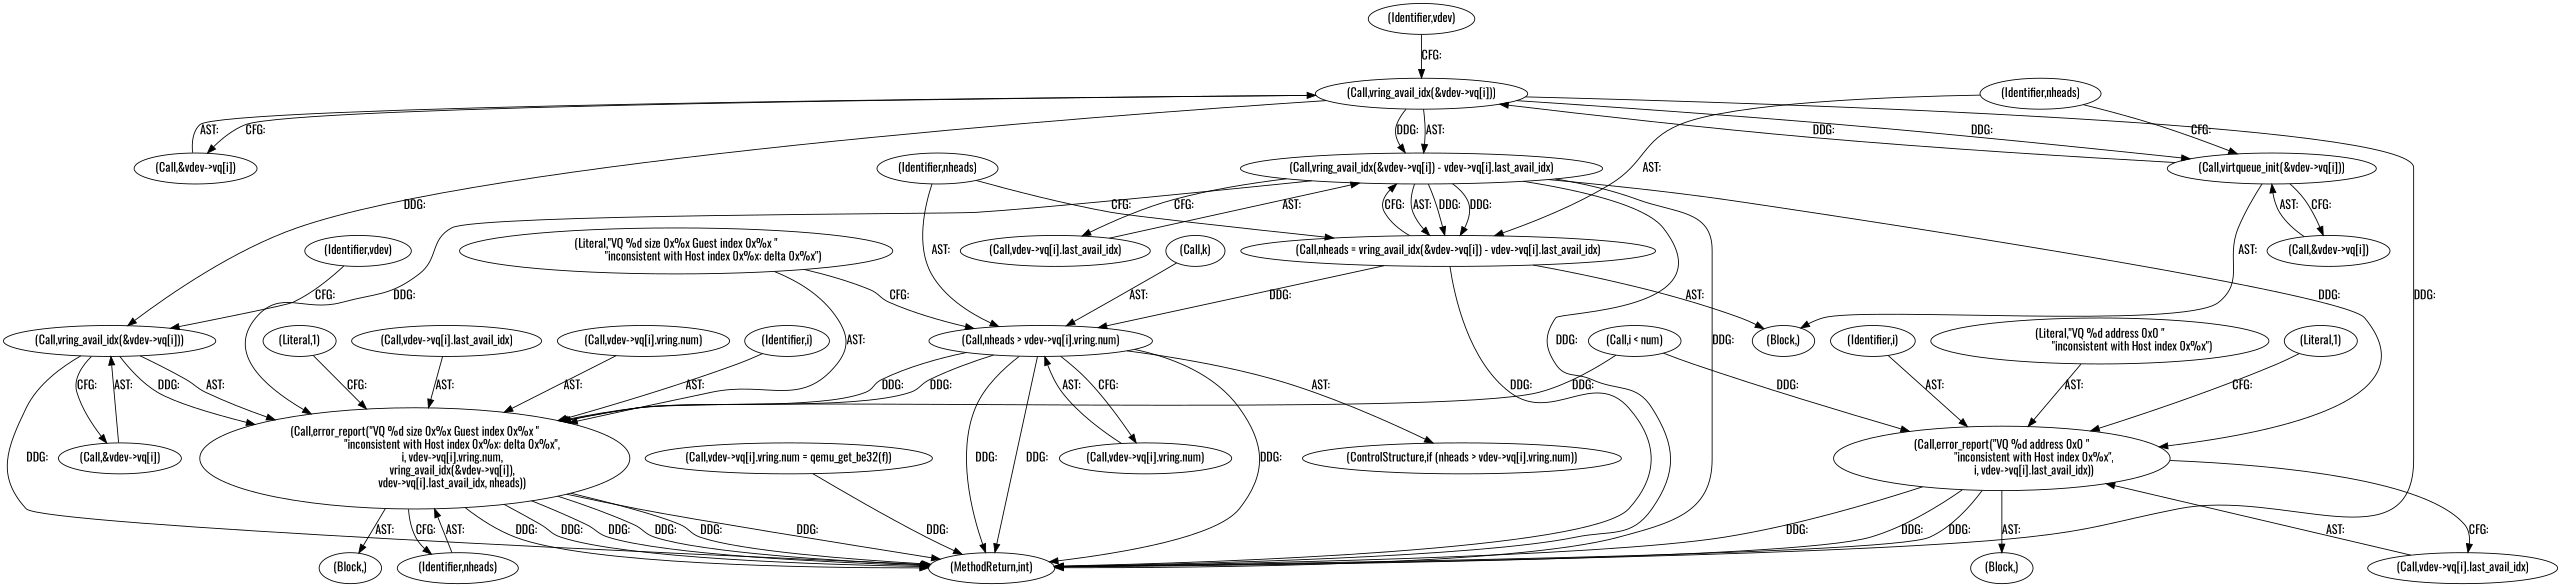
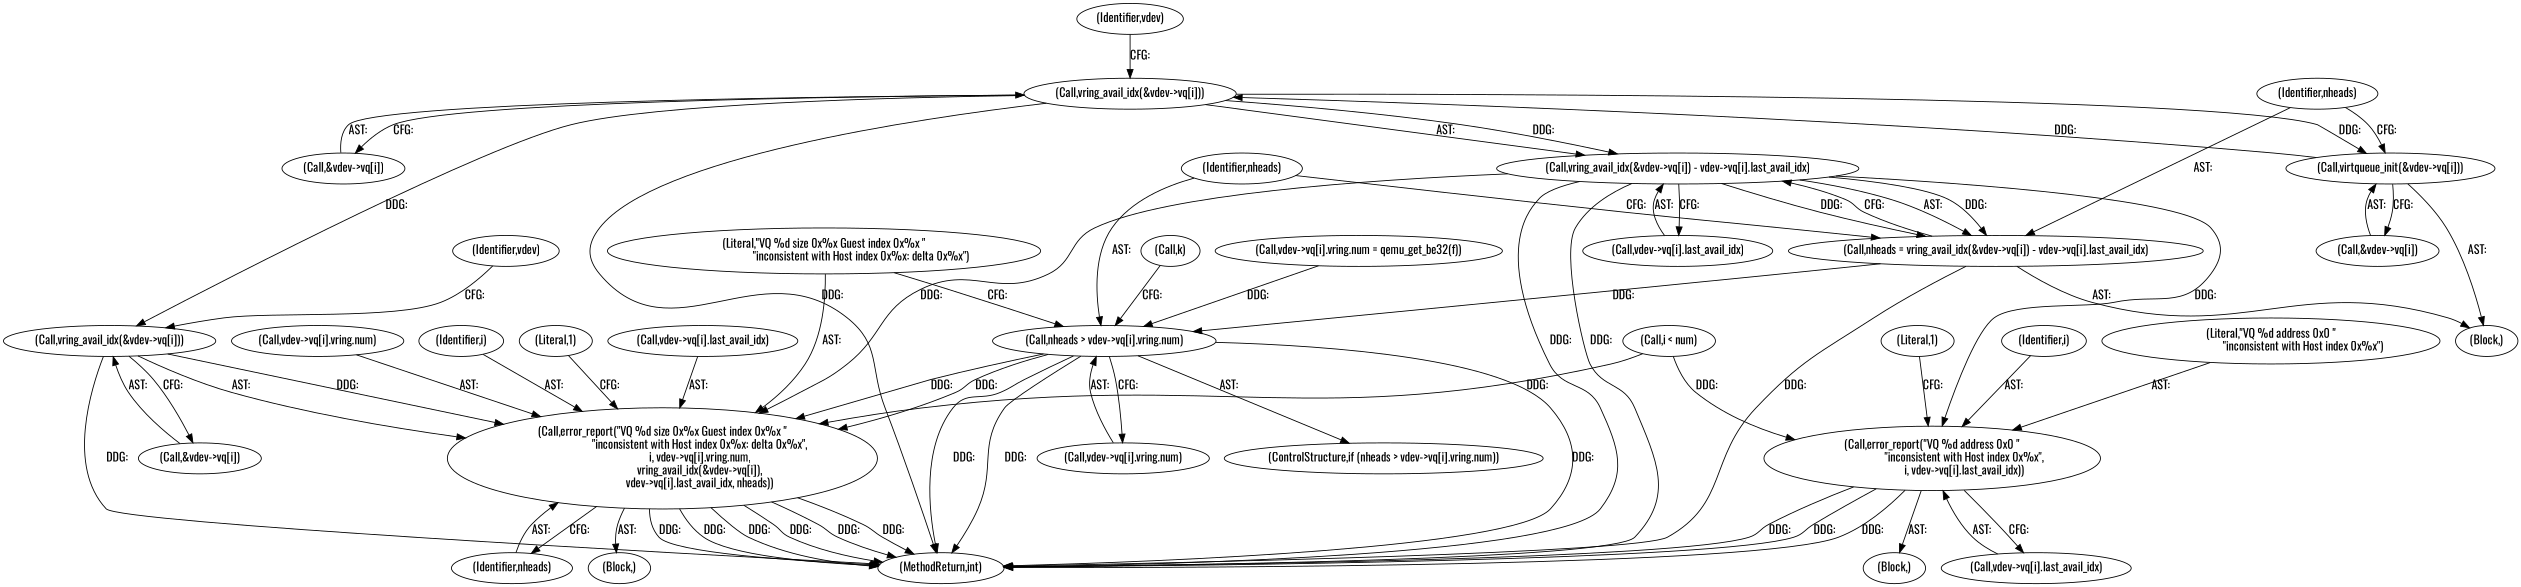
  digraph {
    fontname=Oswald
    node [fontname=Oswald]
    edge [fontname=Oswald]
    n1 [label="(Call,vring_avail_idx(&vdev->vq[i]))"]
    n2 [label="(Call,virtqueue_init(&vdev->vq[i]))"]
    n3 [label="(Call,vring_avail_idx(&vdev->vq[i]) - vdev->vq[i].last_avail_idx)"]
    n4 [label="(Call,vring_avail_idx(&vdev->vq[i]))"]
    n5 [label="(Call,&vdev->vq[i])"]
    n6 [label="(MethodReturn,int)"]
    n7 [label="(Block,)"]
    n8 [label="(Call,&vdev->vq[i])"]
    n9 [label="(Call,nheads = vring_avail_idx(&vdev->vq[i]) - vdev->vq[i].last_avail_idx)"]
    n10 [label="(Call,error_report(\"VQ %d size 0x%x Guest index 0x%x \"\n                             \"inconsistent with Host index 0x%x: delta 0x%x\",\n                             i, vdev->vq[i].vring.num,\n                             vring_avail_idx(&vdev->vq[i]),\n                             vdev->vq[i].last_avail_idx, nheads))"]
    n11 [label="(Call,error_report(\"VQ %d address 0x0 \"\n                         \"inconsistent with Host index 0x%x\",\n                         i, vdev->vq[i].last_avail_idx))"]
    n12 [label="(Call,vdev->vq[i].last_avail_idx)"]
    n13 [label="(Call,&vdev->vq[i])"]
    n14 [label="(Call,nheads > vdev->vq[i].vring.num)"]
    n15 [label="(Identifier,nheads)"]
    n16 [label="(Block,)"]
    n17 [label="(Block,)"]
    n18 [label="(Call,vdev->vq[i].last_avail_idx)"]
    n19 [label="(Call,vdev->vq[i].vring.num)"]
    n20 [label="(ControlStructure,if (nheads > vdev->vq[i].vring.num))"]
    n21 [label="(Identifier,i)"]
    n22 [label="(Literal,\"VQ %d size 0x%x Guest index 0x%x \"\n                             \"inconsistent with Host index 0x%x: delta 0x%x\")"]
    n23 [label="(Identifier,nheads)"]
    n24 [label="(Identifier,i)"]
    n25 [label="(Literal,\"VQ %d address 0x0 \"\n                         \"inconsistent with Host index 0x%x\")"]
    n26 [label="(Call,k)"]
    n27 [label="(Call,i < num)"]
    n28 [label="(Identifier,vdev)"]
    n29 [label="(Literal,1)"]
    n30 [label="(Call,vdev->vq[i].vring.num = qemu_get_be32(f))"]
    n31 [label="(Call,vdev->vq[i].last_avail_idx)"]
    n32 [label="(Literal,1)"]
    n33 [label="(Identifier,vdev)"]
    n34 [label="(Call,vdev->vq[i].vring.num)"]
    n35 [label="(Identifier,nheads)"]
    n1 -> n2 [label="DDG: "]
    n1 -> n3 [label="AST: "]
    n1 -> n3 [label="DDG: "]
    n1 -> n4 [label="DDG: "]
    n1 -> n5 [label="CFG: "]
    n1 -> n6 [label="DDG: "]
    n2 -> n1 [label="DDG: "]
    n2 -> n7 [label="AST: "]
    n2 -> n8 [label="CFG: "]
    n3 -> n6 [label="DDG: "]
    n3 -> n6 [label="DDG: "]
    n3 -> n9 [label="AST: "]
    n3 -> n9 [label="DDG: "]
    n3 -> n9 [label="DDG: "]
    n3 -> n10 [label="DDG: "]
    n3 -> n11 [label="DDG: "]
    n3 -> n12 [label="CFG: "]
    n4 -> n6 [label="DDG: "]
    n4 -> n10 [label="AST: "]
    n4 -> n10 [label="DDG: "]
    n4 -> n13 [label="CFG: "]
    n5 -> n1 [label="AST: "]
    n8 -> n2 [label="AST: "]
    n9 -> n3 [label="CFG: "]
    n9 -> n6 [label="DDG: "]
    n9 -> n7 [label="AST: "]
    n9 -> n14 [label="DDG: "]
    n10 -> n6 [label="DDG: "]
    n10 -> n6 [label="DDG: "]
    n10 -> n6 [label="DDG: "]
    n10 -> n6 [label="DDG: "]
    n10 -> n6 [label="DDG: "]
    n10 -> n6 [label="DDG: "]
    n10 -> n15 [label="CFG: "]
    n10 -> n16 [label="AST: "]
    n11 -> n6 [label="DDG: "]
    n11 -> n6 [label="DDG: "]
    n11 -> n6 [label="DDG: "]
    n11 -> n17 [label="AST: "]
    n11 -> n18 [label="CFG: "]
    n12 -> n3 [label="AST: "]
    n13 -> n4 [label="AST: "]
    n14 -> n6 [label="DDG: "]
    n14 -> n6 [label="DDG: "]
    n14 -> n6 [label="DDG: "]
    n14 -> n10 [label="DDG: "]
    n14 -> n10 [label="DDG: "]
    n14 -> n19 [label="CFG: "]
    n14 -> n20 [label="AST: "]
    n15 -> n10 [label="AST: "]
    n18 -> n11 [label="AST: "]
    n19 -> n14 [label="AST: "]
    n21 -> n10 [label="AST: "]
    n22 -> n10 [label="AST: "]
    n22 -> n14 [label="CFG: "]
    n23 -> n9 [label="CFG: "]
    n23 -> n14 [label="AST: "]
    n24 -> n11 [label="AST: "]
    n25 -> n11 [label="AST: "]
-   n26 -> n14 [label="AST: "]
+   n26 -> n14 [label="CFG: "]
    n27 -> n10 [label="DDG: "]
    n27 -> n11 [label="DDG: "]
    n28 -> n1 [label="CFG: "]
    n29 -> n10 [label="CFG: "]
-   n30 -> n6 [label="DDG: "]
+   n30 -> n14 [label="DDG: "]
    n31 -> n10 [label="AST: "]
    n32 -> n11 [label="CFG: "]
    n33 -> n4 [label="CFG: "]
    n34 -> n10 [label="AST: "]
    n35 -> n2 [label="CFG: "]
    n35 -> n9 [label="AST: "]
  }
